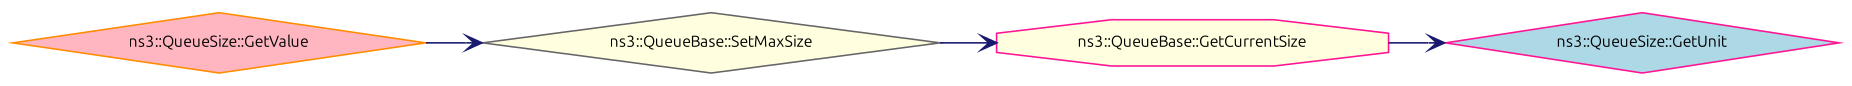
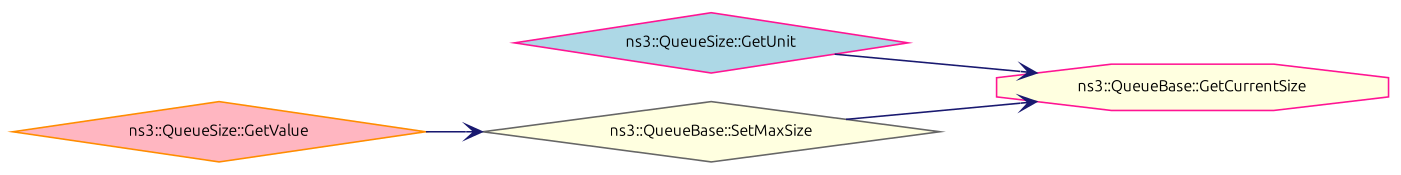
  digraph {
    fontname=Ubuntu
    rankdir=LR
    node [color=deeppink fillcolor=lightyellow fontname=Ubuntu fontsize=10 shape=diamond style=filled]
    edge [arrowhead=vee color=midnightblue fontname=Ubuntu fontsize=10 labelfontname=Helvetica labelfontsize=10 style=solid]
    n1 [color=gray40 fontcolor=black height=0.2 label="ns3::QueueBase::SetMaxSize" width=0.4]
    n2 [height=0.2 label="ns3::QueueBase::GetCurrentSize" shape=octagon width=0.4]
    n3 [fillcolor=lightblue height=0.2 label="ns3::QueueSize::GetUnit" width=0.4]
    n4 [color=darkorange fillcolor=lightpink height=0.2 label="ns3::QueueSize::GetValue" width=0.4]
    n1 -> n2
-   n2 -> n3
+   n3 -> n2
    n4 -> n1
  }
